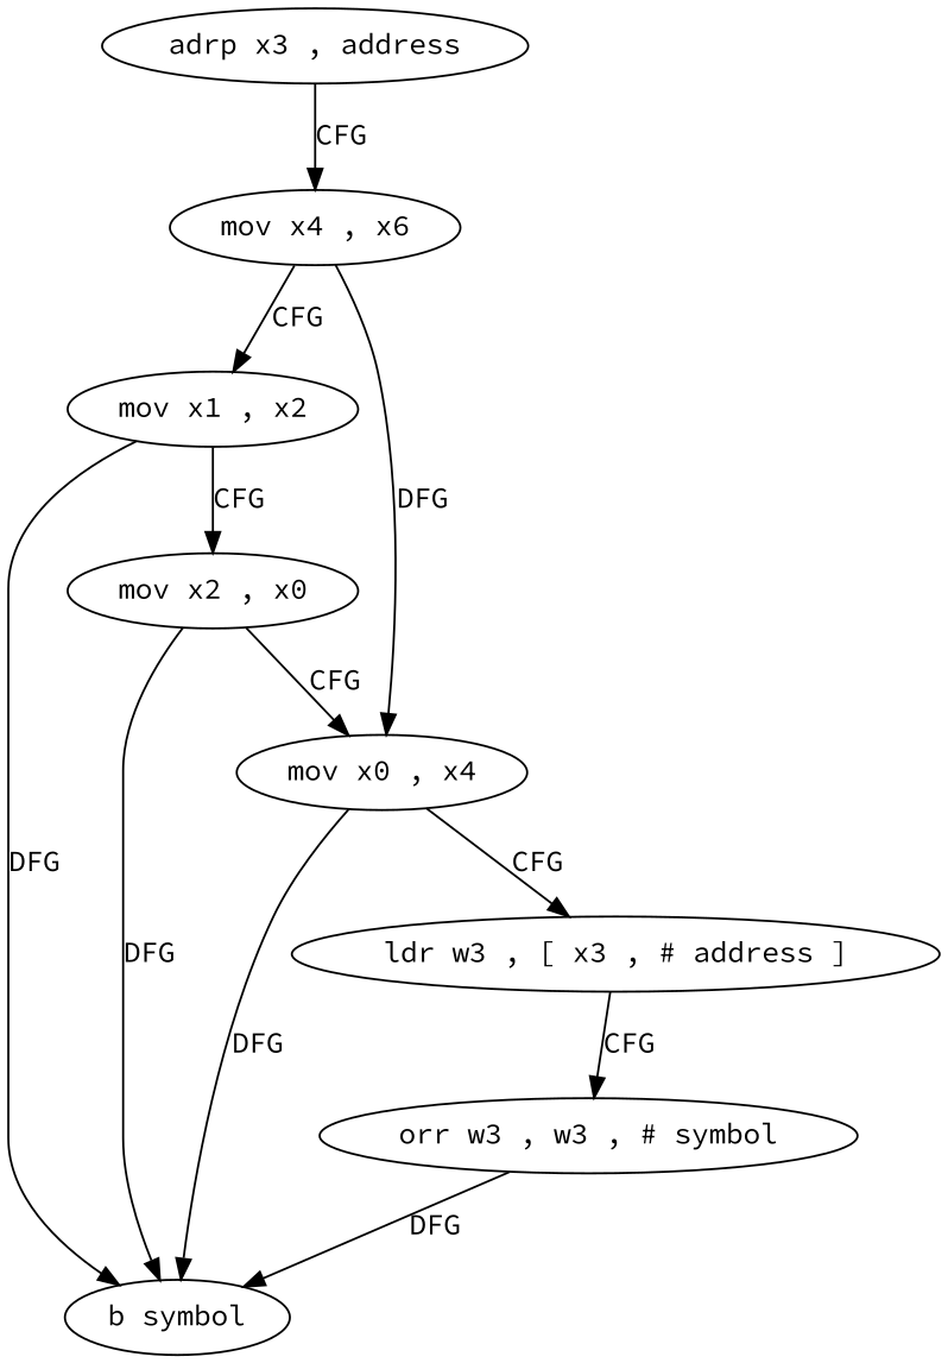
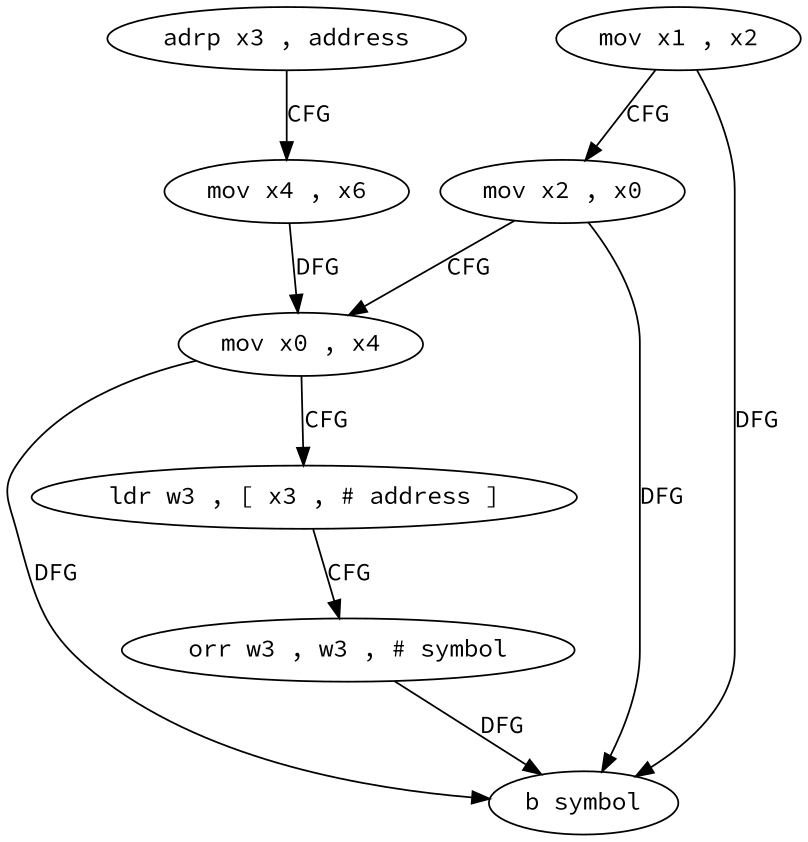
  digraph {
    fontname="Source Code Pro"
    node [fontname="Source Code Pro"]
    edge [fontname="Source Code Pro"]
    n1 [label="adrp x3 , address"]
    n2 [label="mov x4 , x6"]
    n3 [label="mov x1 , x2"]
    n4 [label="mov x0 , x4"]
    n5 [label="mov x2 , x0"]
    n6 [label="b symbol"]
    n7 [label="ldr w3 , [ x3 , # address ]"]
    n8 [label="orr w3 , w3 , # symbol"]
    n1 -> n2 [label=CFG]
-   n2 -> n3 [label=CFG]
    n2 -> n4 [label=DFG]
    n3 -> n5 [label=CFG]
    n3 -> n6 [label=DFG]
    n4 -> n6 [label=DFG]
    n4 -> n7 [label=CFG]
    n5 -> n4 [label=CFG]
    n5 -> n6 [label=DFG]
    n7 -> n8 [label=CFG]
    n8 -> n6 [label=DFG]
  }
